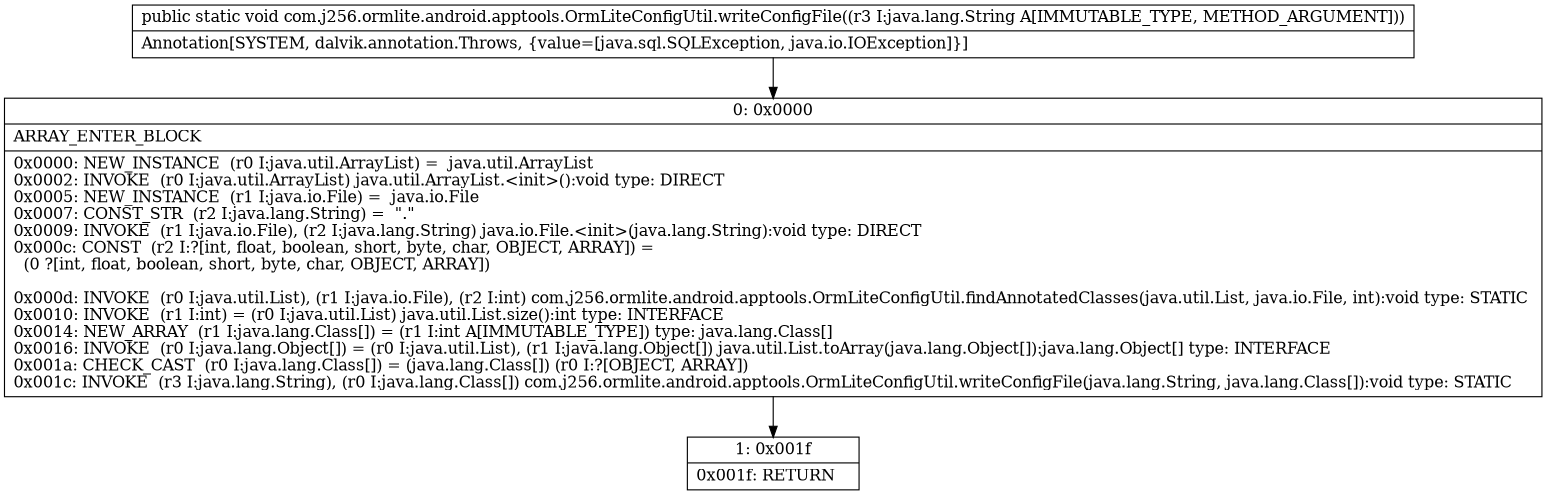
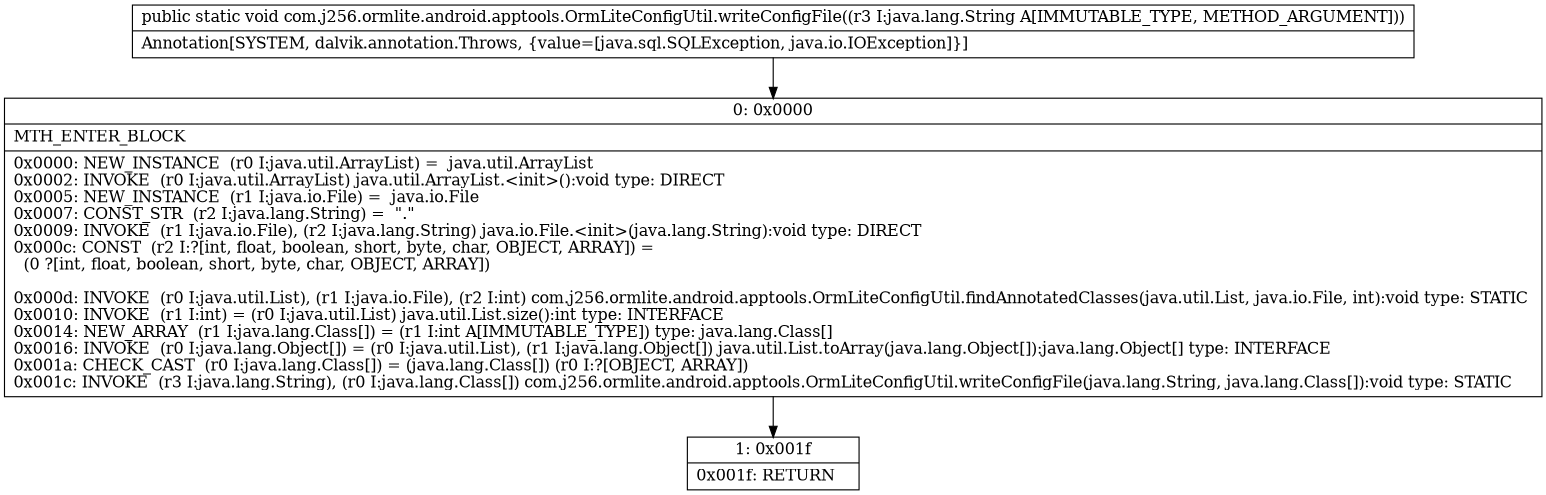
  digraph {
    node [shape=record]
-   n1 [label="{0\:\ 0x0000|ARRAY_ENTER_BLOCK\l|0x0000: NEW_INSTANCE  (r0 I:java.util.ArrayList) =  java.util.ArrayList \l0x0002: INVOKE  (r0 I:java.util.ArrayList) java.util.ArrayList.\<init\>():void type: DIRECT \l0x0005: NEW_INSTANCE  (r1 I:java.io.File) =  java.io.File \l0x0007: CONST_STR  (r2 I:java.lang.String) =  \".\" \l0x0009: INVOKE  (r1 I:java.io.File), (r2 I:java.lang.String) java.io.File.\<init\>(java.lang.String):void type: DIRECT \l0x000c: CONST  (r2 I:?[int, float, boolean, short, byte, char, OBJECT, ARRAY]) = \l  (0 ?[int, float, boolean, short, byte, char, OBJECT, ARRAY])\l \l0x000d: INVOKE  (r0 I:java.util.List), (r1 I:java.io.File), (r2 I:int) com.j256.ormlite.android.apptools.OrmLiteConfigUtil.findAnnotatedClasses(java.util.List, java.io.File, int):void type: STATIC \l0x0010: INVOKE  (r1 I:int) = (r0 I:java.util.List) java.util.List.size():int type: INTERFACE \l0x0014: NEW_ARRAY  (r1 I:java.lang.Class[]) = (r1 I:int A[IMMUTABLE_TYPE]) type: java.lang.Class[] \l0x0016: INVOKE  (r0 I:java.lang.Object[]) = (r0 I:java.util.List), (r1 I:java.lang.Object[]) java.util.List.toArray(java.lang.Object[]):java.lang.Object[] type: INTERFACE \l0x001a: CHECK_CAST  (r0 I:java.lang.Class[]) = (java.lang.Class[]) (r0 I:?[OBJECT, ARRAY]) \l0x001c: INVOKE  (r3 I:java.lang.String), (r0 I:java.lang.Class[]) com.j256.ormlite.android.apptools.OrmLiteConfigUtil.writeConfigFile(java.lang.String, java.lang.Class[]):void type: STATIC \l}"]
+   n1 [label="{0\:\ 0x0000|MTH_ENTER_BLOCK\l|0x0000: NEW_INSTANCE  (r0 I:java.util.ArrayList) =  java.util.ArrayList \l0x0002: INVOKE  (r0 I:java.util.ArrayList) java.util.ArrayList.\<init\>():void type: DIRECT \l0x0005: NEW_INSTANCE  (r1 I:java.io.File) =  java.io.File \l0x0007: CONST_STR  (r2 I:java.lang.String) =  \".\" \l0x0009: INVOKE  (r1 I:java.io.File), (r2 I:java.lang.String) java.io.File.\<init\>(java.lang.String):void type: DIRECT \l0x000c: CONST  (r2 I:?[int, float, boolean, short, byte, char, OBJECT, ARRAY]) = \l  (0 ?[int, float, boolean, short, byte, char, OBJECT, ARRAY])\l \l0x000d: INVOKE  (r0 I:java.util.List), (r1 I:java.io.File), (r2 I:int) com.j256.ormlite.android.apptools.OrmLiteConfigUtil.findAnnotatedClasses(java.util.List, java.io.File, int):void type: STATIC \l0x0010: INVOKE  (r1 I:int) = (r0 I:java.util.List) java.util.List.size():int type: INTERFACE \l0x0014: NEW_ARRAY  (r1 I:java.lang.Class[]) = (r1 I:int A[IMMUTABLE_TYPE]) type: java.lang.Class[] \l0x0016: INVOKE  (r0 I:java.lang.Object[]) = (r0 I:java.util.List), (r1 I:java.lang.Object[]) java.util.List.toArray(java.lang.Object[]):java.lang.Object[] type: INTERFACE \l0x001a: CHECK_CAST  (r0 I:java.lang.Class[]) = (java.lang.Class[]) (r0 I:?[OBJECT, ARRAY]) \l0x001c: INVOKE  (r3 I:java.lang.String), (r0 I:java.lang.Class[]) com.j256.ormlite.android.apptools.OrmLiteConfigUtil.writeConfigFile(java.lang.String, java.lang.Class[]):void type: STATIC \l}"]
    n2 [label="{1\:\ 0x001f|0x001f: RETURN   \l}"]
    n3 [label="{public static void com.j256.ormlite.android.apptools.OrmLiteConfigUtil.writeConfigFile((r3 I:java.lang.String A[IMMUTABLE_TYPE, METHOD_ARGUMENT]))  | Annotation[SYSTEM, dalvik.annotation.Throws, \{value=[java.sql.SQLException, java.io.IOException]\}]\l}"]
    n1 -> n2
    n3 -> n1
  }
